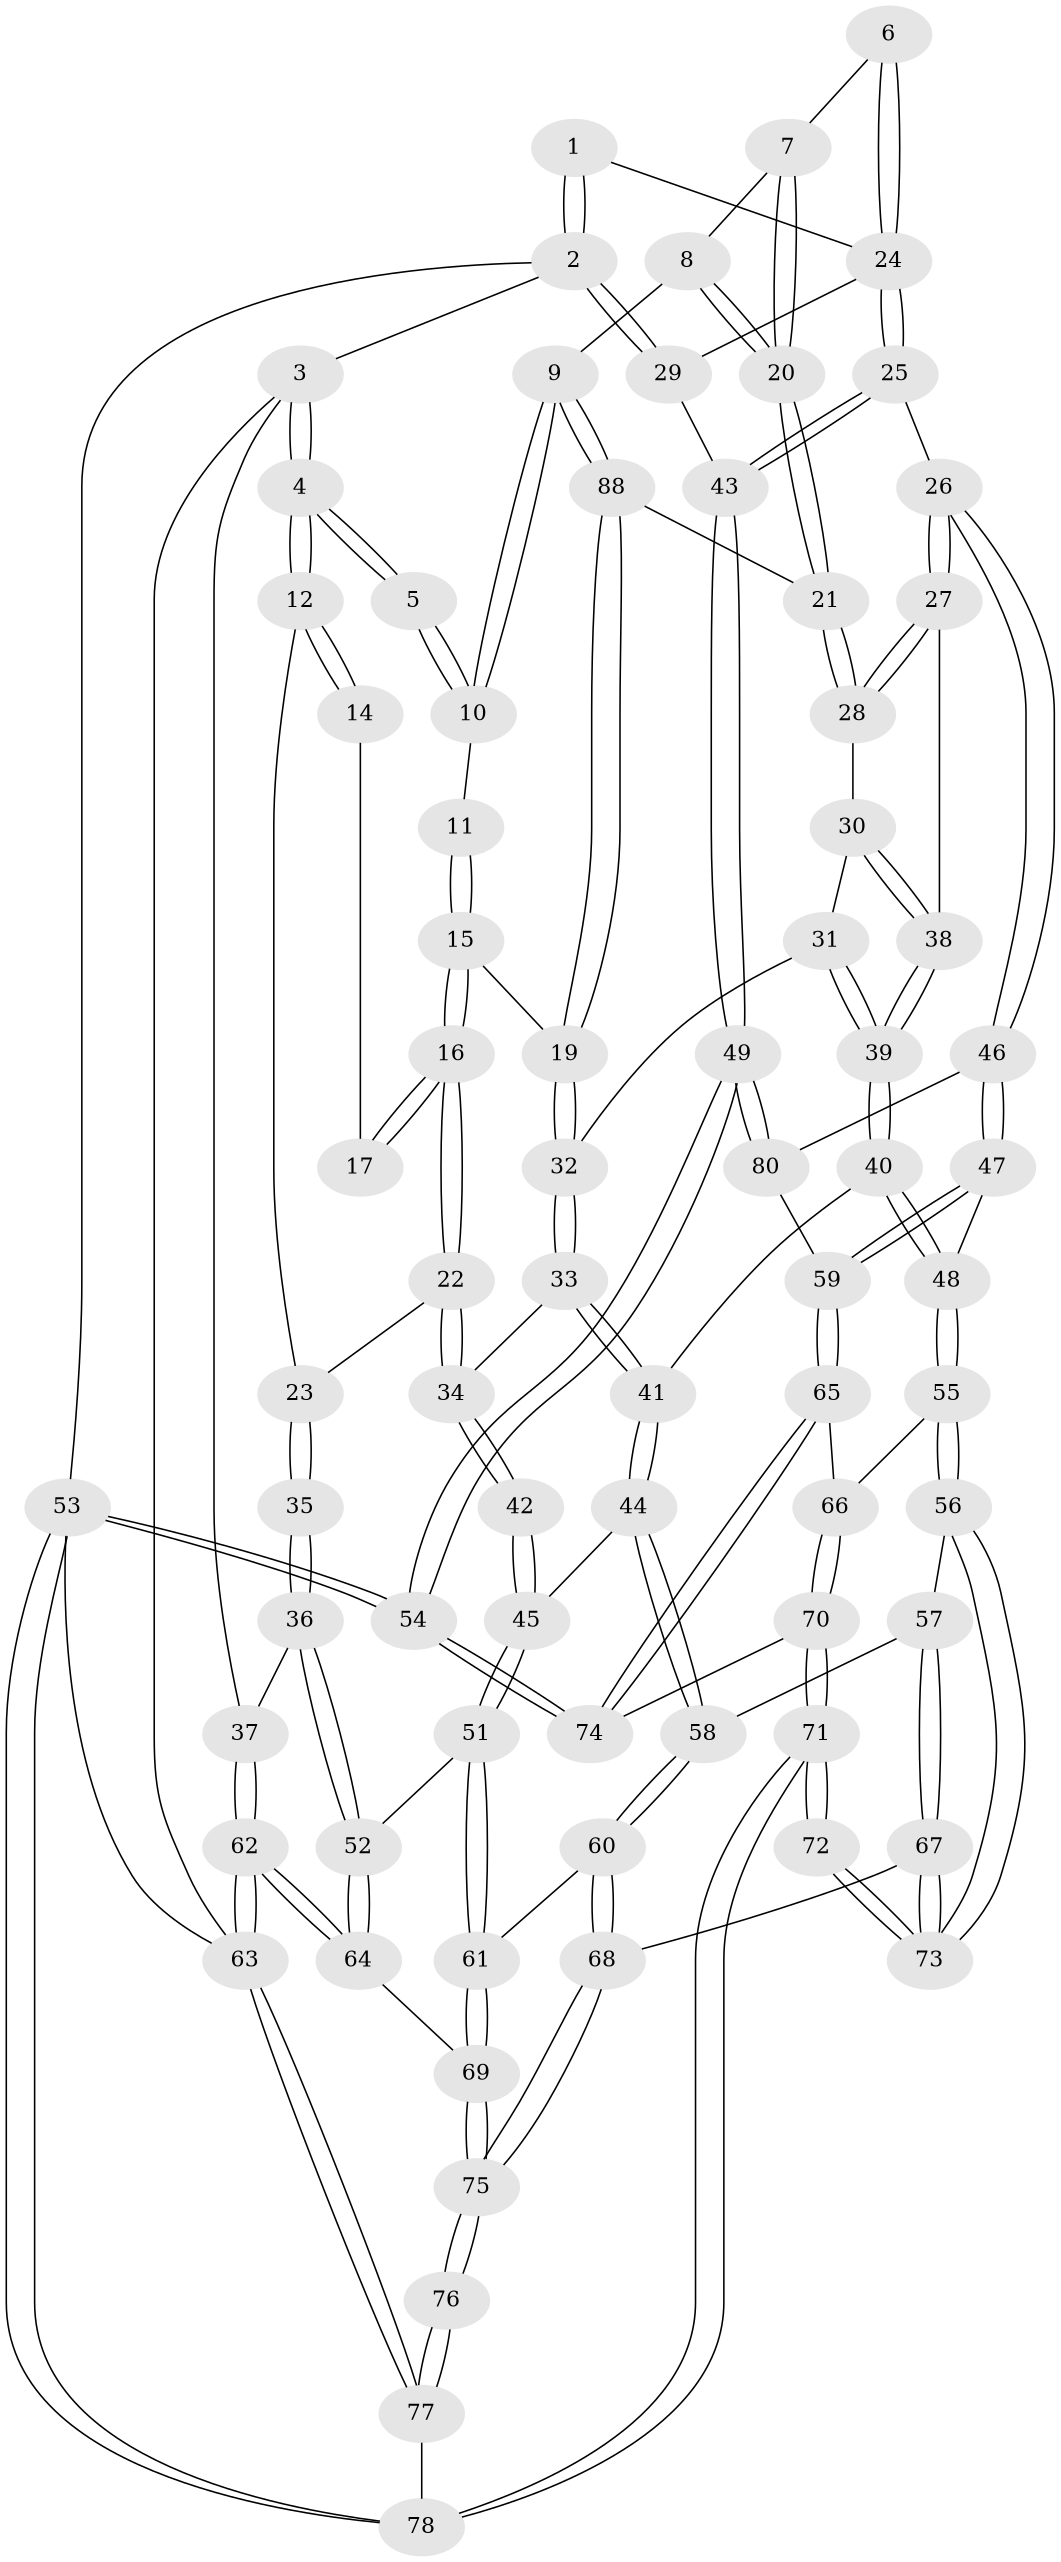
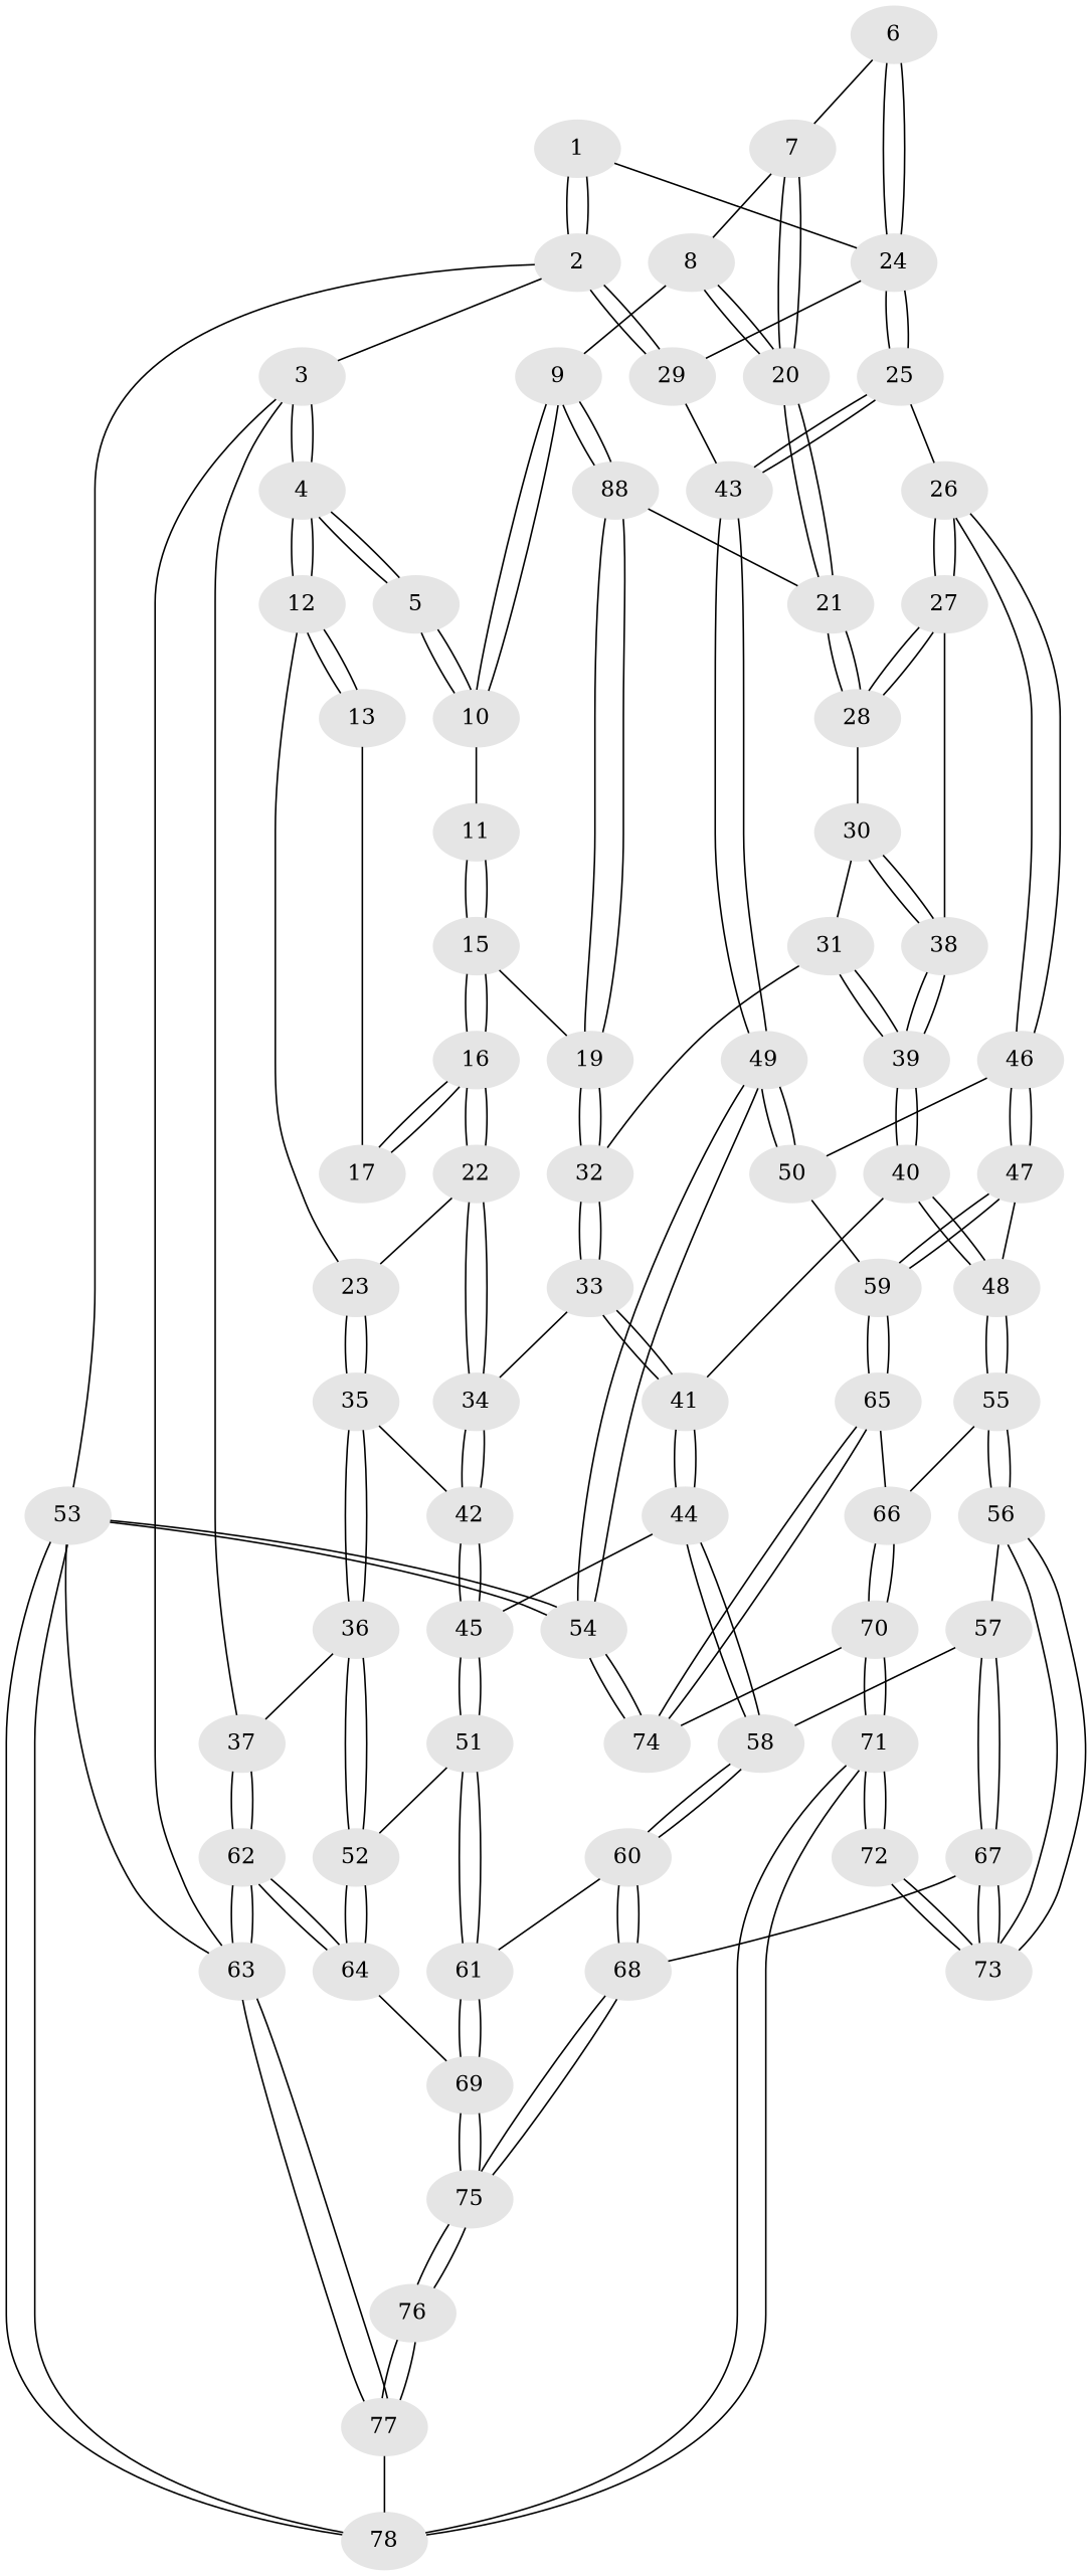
  graph {
    node [color=gray90 style=filled]
    1
    2
    24
    3
    29
    53
    6
    7
    4
    37
    63
    43
    54
    78
    5
    12
    62
    77
    10
-   13 [label=14]
+   13
    23
    11
    8
    20
    25
    9
    21
    n28 [label=88]
    19
    15
    16
    17
    35
    22
    32
    34
    28
    33
    30
    42
    36
    26
    27
    46
    49
    38
    47
-   50 [label=80]
+   50
    39
    31
    40
    41
    44
    45
    52
    64
    48
    55
    58
    51
    60
    61
    59
    65
    56
    66
    74
    69
    57
    73
    70
    67
    68
    75
    71
    76
    72
    1 -- 2
    1 -- 2
    1 -- 24
    2 -- 3
    2 -- 29
    2 -- 29
    2 -- 53
    24 -- 29
    24 -- 25
    24 -- 25
    3 -- 4
    3 -- 4
    3 -- 37
    3 -- 63
    29 -- 43
    53 -- 63
    53 -- 54
    53 -- 54
    53 -- 78
    53 -- 78
    6 -- 24
    6 -- 24
    6 -- 7
    7 -- 8
    7 -- 20
    7 -- 20
    4 -- 5
    4 -- 5
    4 -- 12
    4 -- 12
    37 -- 62
    37 -- 62
    63 -- 77
    63 -- 77
    43 -- 49
    43 -- 49
    54 -- 74
    54 -- 74
    5 -- 10
    5 -- 10
    12 -- 13
    12 -- 13
    12 -- 23
    62 -- 63
    62 -- 63
    62 -- 64
    62 -- 64
    77 -- 78
    10 -- 11
    13 -- 17
    23 -- 35
    23 -- 35
    11 -- 15
    11 -- 15
    8 -- 20
    8 -- 20
    8 -- 9
    20 -- 21
    20 -- 21
    25 -- 43
    25 -- 43
    25 -- 26
    9 -- 10
    9 -- 10
    9 -- n28
    9 -- n28
    21 -- 28
    21 -- 28
    n28 -- 21
    n28 -- 19
    n28 -- 19
    19 -- 32
    19 -- 32
    15 -- 19
    15 -- 16
    15 -- 16
    16 -- 17
    16 -- 17
    16 -- 22
    16 -- 22
+   35 -- 42
    35 -- 36
    35 -- 36
    22 -- 23
    22 -- 34
    22 -- 34
    32 -- 33
    32 -- 33
    34 -- 42
    34 -- 42
    28 -- 30
    33 -- 34
    33 -- 41
    33 -- 41
    30 -- 38
    30 -- 38
    30 -- 31
    42 -- 45
    42 -- 45
    36 -- 37
    36 -- 52
    36 -- 52
    26 -- 27
    26 -- 27
    26 -- 46
    26 -- 46
    27 -- 28
    27 -- 28
    27 -- 38
    46 -- 47
    46 -- 47
    46 -- 50
    49 -- 54
    49 -- 54
    49 -- 50
    49 -- 50
    38 -- 39
    38 -- 39
    47 -- 48
    47 -- 59
    47 -- 59
    50 -- 59
    39 -- 40
    39 -- 40
    31 -- 32
    31 -- 39
    31 -- 39
    40 -- 41
    40 -- 48
    40 -- 48
    41 -- 44
    41 -- 44
    44 -- 45
    44 -- 58
    44 -- 58
    45 -- 51
    45 -- 51
    52 -- 64
    52 -- 64
    64 -- 69
    48 -- 55
    48 -- 55
    55 -- 56
    55 -- 56
    55 -- 66
    58 -- 60
    58 -- 60
    51 -- 52
    51 -- 61
    51 -- 61
    60 -- 61
    60 -- 68
    60 -- 68
    61 -- 69
    61 -- 69
    59 -- 65
    59 -- 65
    65 -- 66
    65 -- 74
    65 -- 74
    56 -- 57
    56 -- 73
    56 -- 73
    66 -- 70
    66 -- 70
    69 -- 75
    69 -- 75
    57 -- 58
    57 -- 67
    57 -- 67
    70 -- 74
    70 -- 71
    70 -- 71
    67 -- 73
    67 -- 73
    67 -- 68
    68 -- 75
    68 -- 75
    75 -- 76
    75 -- 76
    71 -- 78
    71 -- 78
    71 -- 72
    71 -- 72
    76 -- 77
    76 -- 77
    72 -- 73
    72 -- 73
  }
